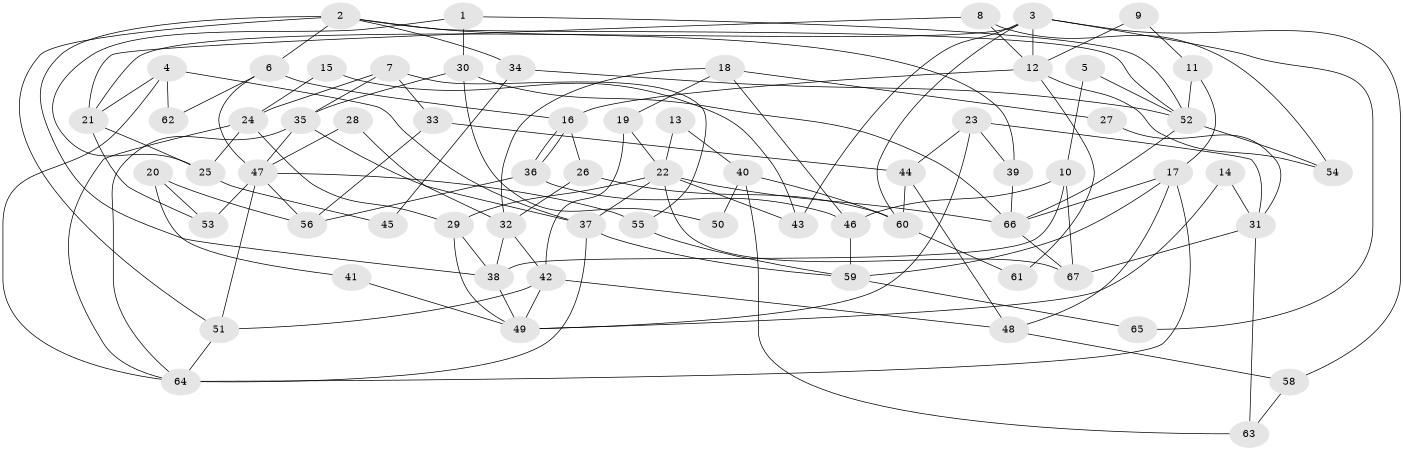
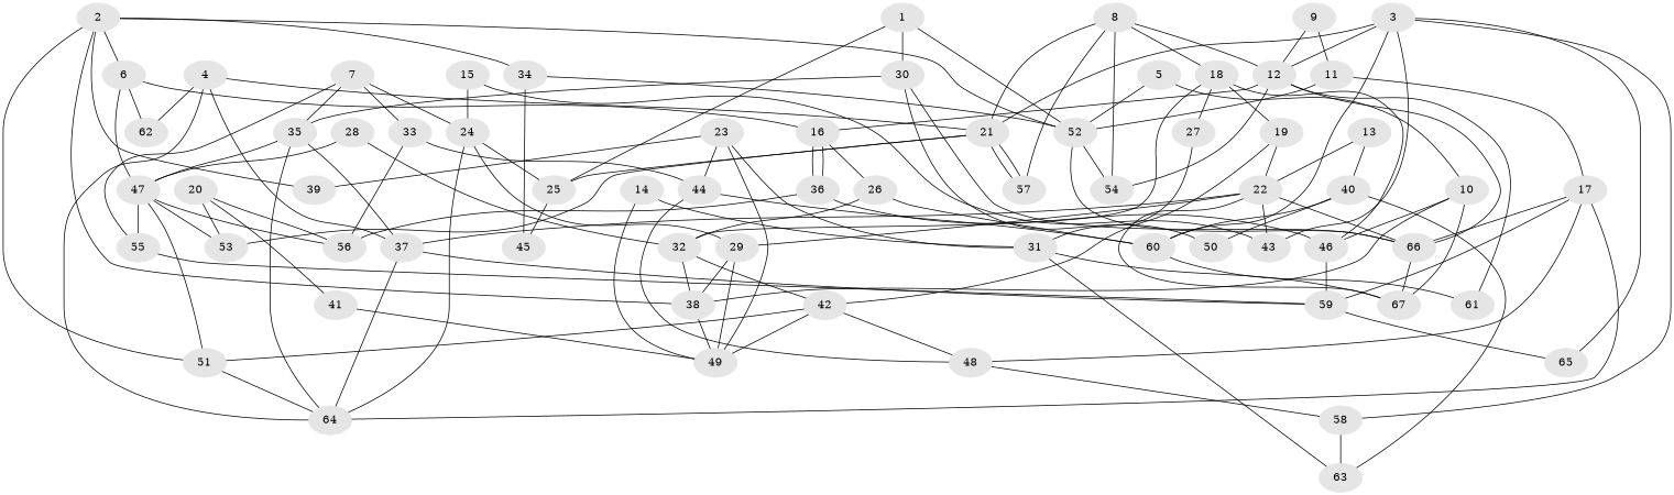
  graph {
    node [color=gray90 style=filled]
    1
    25
    30
    52
    45
    35
    66
    50
    54
    2
    6
    34
    38
    39
    51
    62
    16
    47
    49
    64
    3
    12
    21
    43
    58
    60
    65
    61
+   57
    53
    63
    4
    37
    59
    5
    10
    46
    67
    26
    36
    55
    56
    7
    24
    33
    29
    44
    8
    18
    19
    27
    32
    9
    11
    17
    28
    48
    13
    22
    40
    14
    31
    15
    42
    20
    41
    23
    1 -- 25
    1 -- 30
    1 -- 52
    25 -- 45
    30 -- 35
    30 -- 66
    30 -- 50
    52 -- 66
    52 -- 54
    35 -- 47
    35 -- 64
    35 -- 37
    66 -- 67
    2 -- 52
    2 -- 6
    2 -- 34
    2 -- 38
    2 -- 39
    2 -- 51
    6 -- 62
    6 -- 16
    6 -- 47
    34 -- 52
    34 -- 45
    38 -- 49
-   39 -- 66
+   12 -- 66
    51 -- 64
    16 -- 26
    16 -- 36
    16 -- 36
    47 -- 51
    47 -- 53
    47 -- 55
    47 -- 56
    3 -- 12
    3 -- 21
    3 -- 43
    3 -- 58
    3 -- 60
    3 -- 65
    12 -- 54
    12 -- 16
    12 -- 61
    21 -- 25
+   21 -- 57
+   21 -- 57
    21 -- 53
    58 -- 63
    60 -- 61
    4 -- 62
    4 -- 64
    4 -- 21
    4 -- 37
    37 -- 64
    37 -- 59
    59 -- 65
    5 -- 52
    5 -- 10
    10 -- 38
    10 -- 46
    10 -- 67
    46 -- 59
    26 -- 60
    26 -- 32
    36 -- 46
    36 -- 56
    55 -- 59
    7 -- 35
    7 -- 55
    7 -- 24
    7 -- 33
    24 -- 25
    24 -- 64
    24 -- 29
    33 -- 56
    33 -- 44
    29 -- 38
    29 -- 49
    44 -- 60
    44 -- 48
    8 -- 54
    8 -- 12
    8 -- 21
+   8 -- 57
+   8 -- 18
    18 -- 46
    18 -- 19
    18 -- 27
    18 -- 32
    19 -- 22
    19 -- 42
    27 -- 31
    32 -- 38
    32 -- 42
    9 -- 12
    9 -- 11
    11 -- 52
    11 -- 17
    17 -- 66
    17 -- 64
    17 -- 59
    17 -- 48
    28 -- 47
    28 -- 32
    48 -- 58
    13 -- 22
    13 -- 40
    22 -- 66
    22 -- 43
    22 -- 37
    22 -- 67
    22 -- 29
    40 -- 50
    40 -- 60
    40 -- 63
    14 -- 49
    14 -- 31
    31 -- 63
    31 -- 67
    15 -- 43
    15 -- 24
    42 -- 51
    42 -- 49
    42 -- 48
    20 -- 53
    20 -- 56
    20 -- 41
    41 -- 49
    23 -- 39
    23 -- 49
    23 -- 44
    23 -- 31
  }
